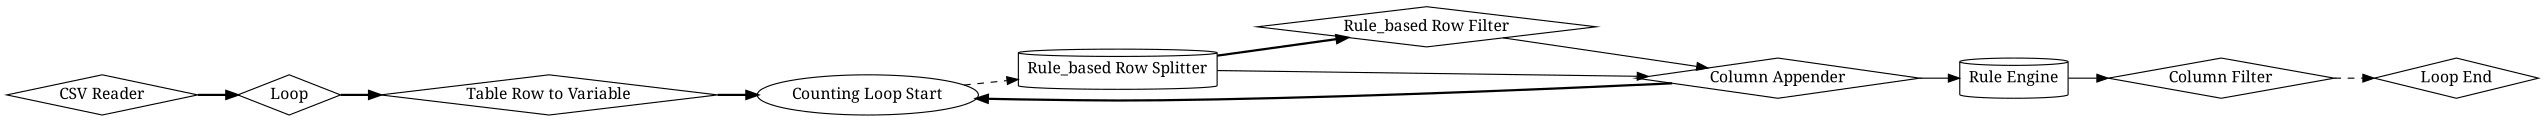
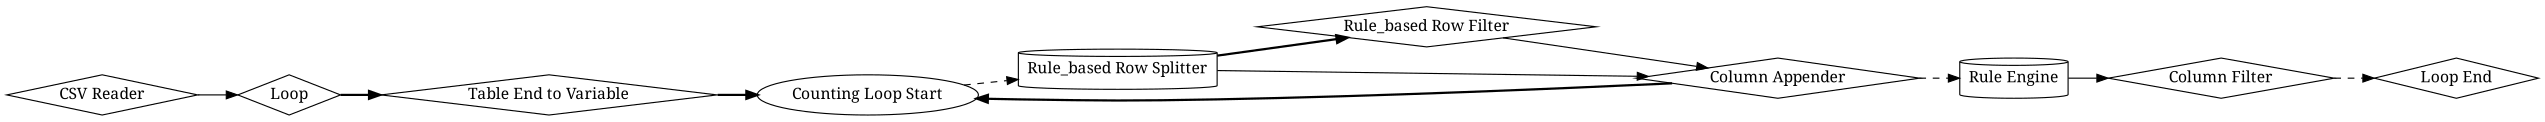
  digraph {
    fontname="Noto Serif"
    rankdir=LR
    node [fontname="Noto Serif" shape=diamond]
    edge [fontname="Noto Serif" style=solid]
    n1 [label="CSV Reader"]
    n2 [label=Loop]
    n3 [label="Counting Loop Start" shape=ellipse]
    n4 [label="Rule_based Row Splitter" shape=cylinder]
-   n5 [label="Table Row to Variable"]
+   n5 [label="Table End to Variable"]
    n6 [label="Rule_based Row Filter"]
    n7 [label="Column Appender"]
    n8 [label="Rule Engine" shape=cylinder]
    n9 [label="Column Filter"]
    n10 [label="Loop End"]
-   n1 -> n2 [style=bold]
+   n1 -> n2
    n2 -> n5 [style=bold]
    n3 -> n4 [style=dashed]
    n4 -> n6 [style=bold]
    n4 -> n7
    n5 -> n3 [style=bold]
    n6 -> n7
    n7 -> n3 [style=bold]
-   n7 -> n8
+   n7 -> n8 [style=dashed]
    n8 -> n9
    n9 -> n10 [style=dashed]
  }
